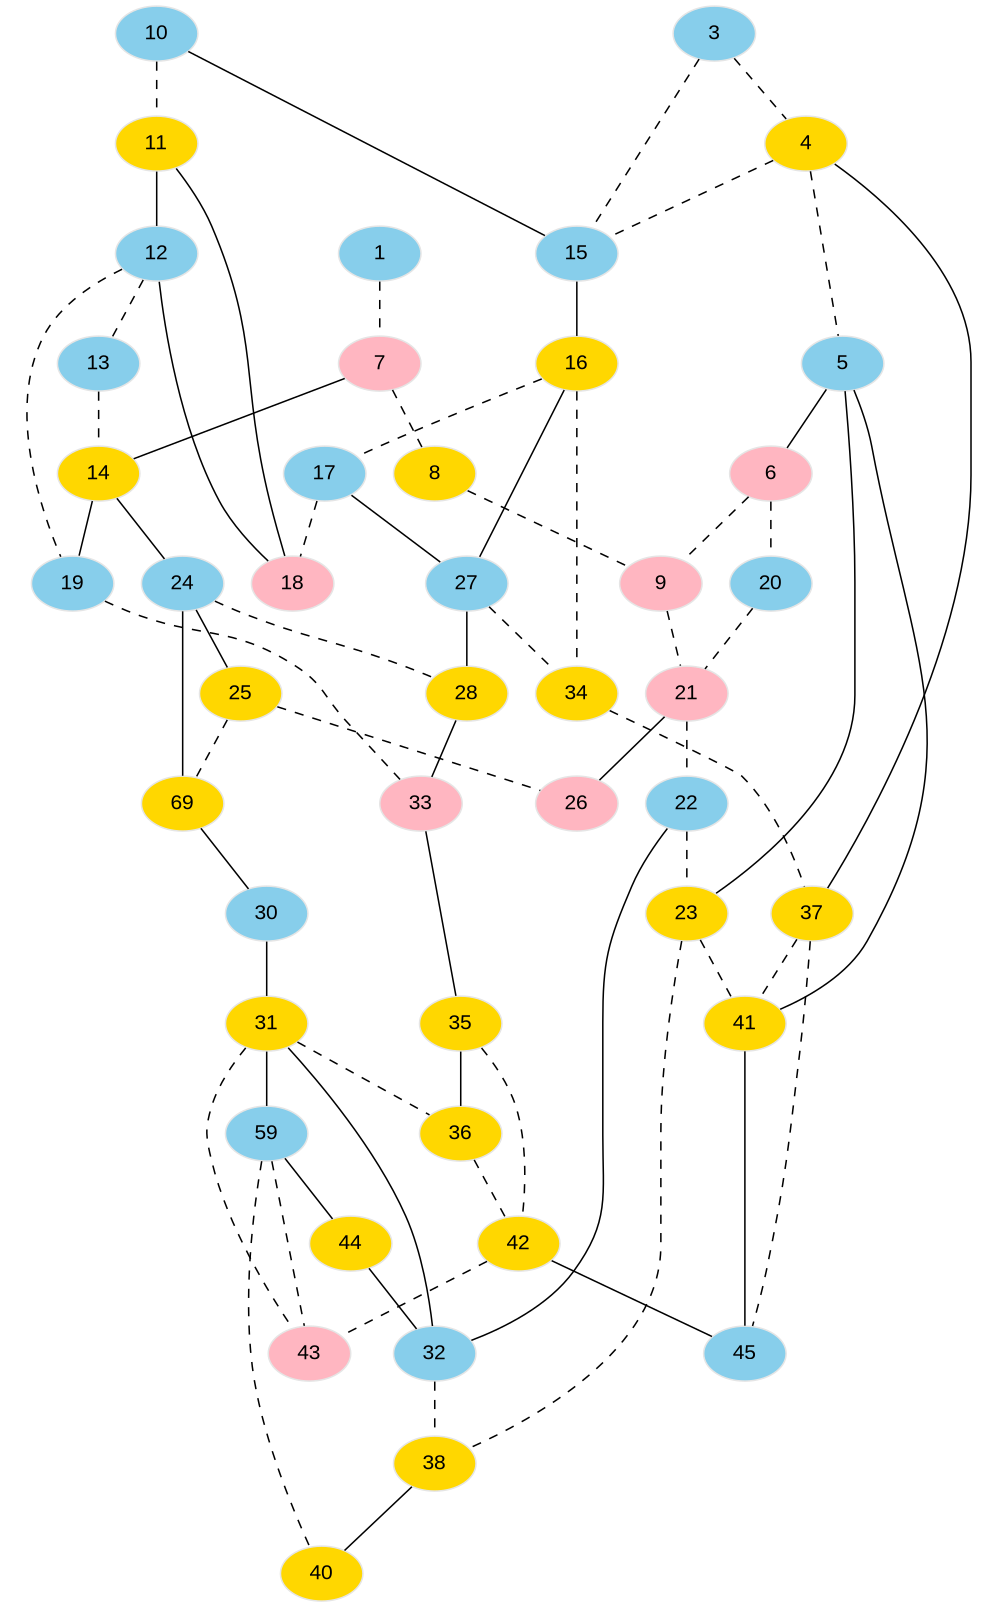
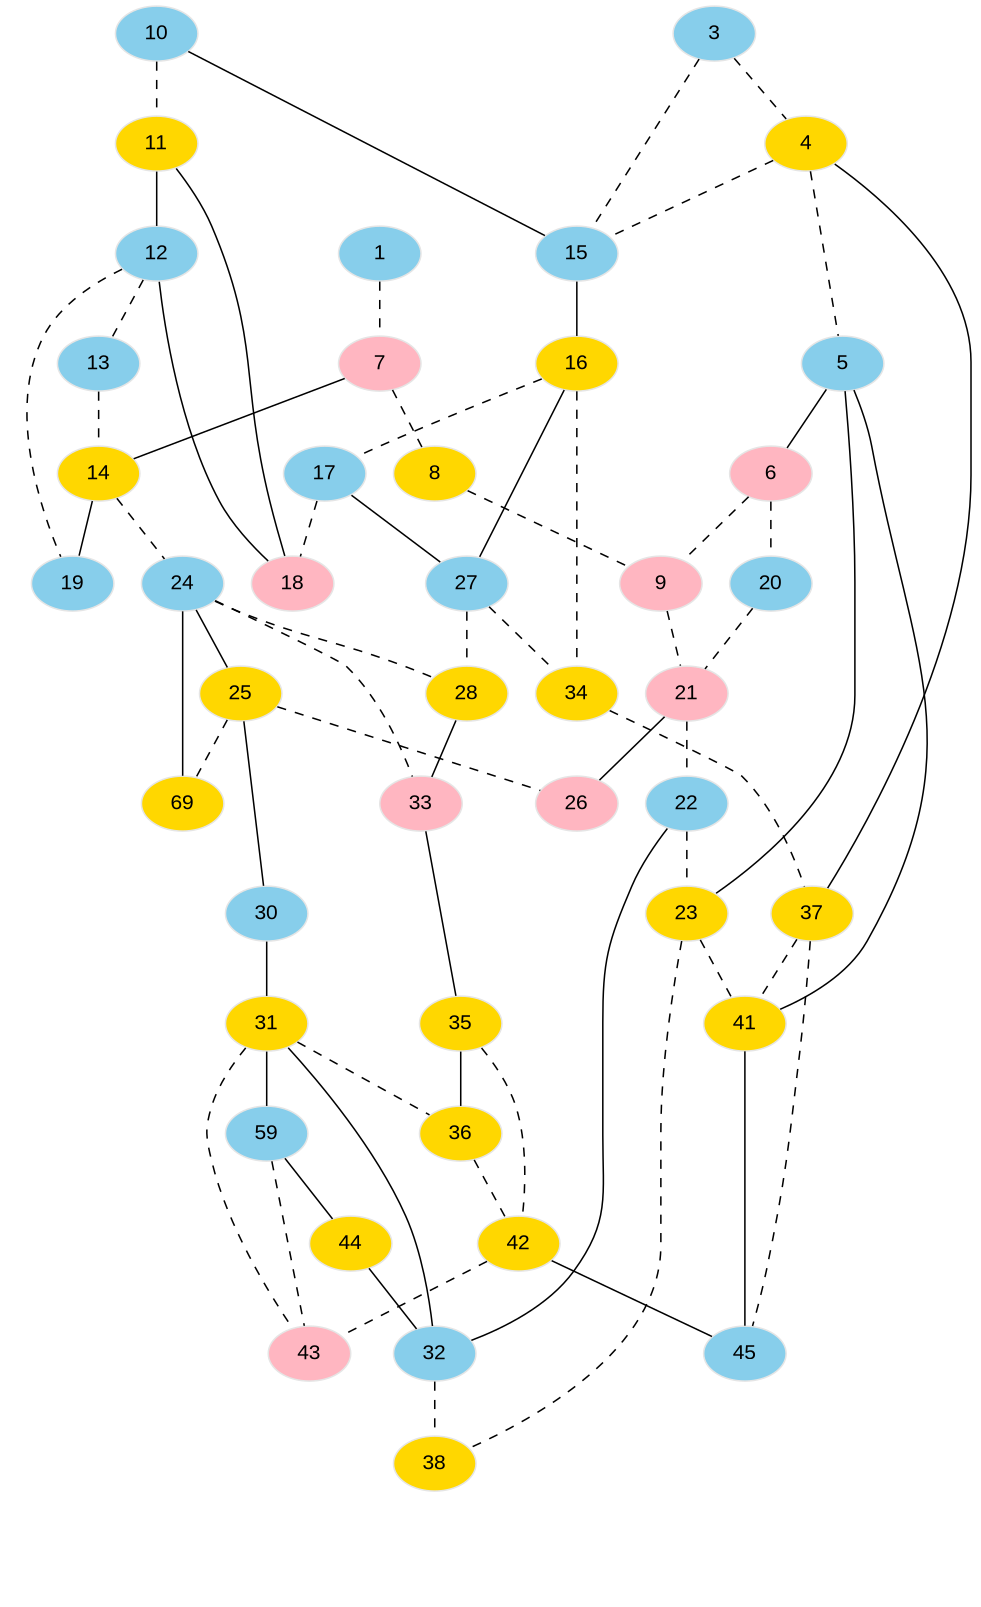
  graph {
    fontname="Liberation Sans"
    node [color=gray90 fillcolor=gold fontname="Liberation Sans" style=filled]
    edge [fontname="Liberation Sans" style=dashed weight=1.0]
    1 [fillcolor=skyblue]
    7 [fillcolor=lightpink]
    8
    14
    3 [fillcolor=skyblue]
    4
    15 [fillcolor=skyblue]
    10 [fillcolor=skyblue]
    11
    5 [fillcolor=skyblue]
    37
    16
    6 [fillcolor=lightpink]
    23
    41
    45 [fillcolor=skyblue]
    9 [fillcolor=lightpink]
    20 [fillcolor=skyblue]
    38
    21 [fillcolor=lightpink]
    19 [fillcolor=skyblue]
    24 [fillcolor=skyblue]
    22 [fillcolor=skyblue]
    26 [fillcolor=lightpink]
    12 [fillcolor=skyblue]
    18 [fillcolor=lightpink]
    13 [fillcolor=skyblue]
    25
    28
    n30 [label=69]
    33 [fillcolor=lightpink]
    17 [fillcolor=skyblue]
    27 [fillcolor=skyblue]
    34
    32 [fillcolor=skyblue]
-   40
    30 [fillcolor=skyblue]
    35
    31
    36
    n41 [fillcolor=skyblue label=59]
    43 [fillcolor=lightpink]
    42
    44
    1 -- 7
    7 -- 8
    7 -- 14 [style=solid]
    8 -- 9
    14 -- 19 [style=solid]
-   14 -- 24 [style=solid weight=2.0]
+   14 -- 24 [weight=2.0]
    3 -- 4
    3 -- 15
    4 -- 15
    4 -- 5
    4 -- 37 [style=solid]
    15 -- 16 [style=solid weight=2.0]
    10 -- 15 [style=solid]
    10 -- 11 [weight=2.0]
    11 -- 12 [style=solid weight=3.0]
    11 -- 18 [style=solid]
    5 -- 6 [style=solid]
    5 -- 23 [style=solid]
    5 -- 41 [style=solid]
    37 -- 41
    37 -- 45
    16 -- 17
    16 -- 27 [style=solid]
    16 -- 34 [weight=2.0]
    6 -- 9
    6 -- 20 [weight=2.0]
    23 -- 41
    23 -- 38 [weight=2.0]
    41 -- 45 [style=solid]
    9 -- 21
    20 -- 21
-   38 -- 40 [style=solid weight=2.0]
    21 -- 22 [weight=2.0]
    21 -- 26 [style=solid weight=2.0]
    24 -- 25 [style=solid]
    24 -- 28
    24 -- n30 [style=solid]
-   19 -- 33
+   24 -- 33
    22 -- 23 [weight=2.0]
    22 -- 32 [style=solid]
    12 -- 19
    12 -- 18 [style=solid]
    12 -- 13
    13 -- 14
    25 -- 26
    25 -- n30
    28 -- 33 [style=solid]
-   n30 -- 30 [style=solid]
+   25 -- 30 [style=solid]
    33 -- 35 [style=solid]
    17 -- 18
    17 -- 27 [style=solid]
-   27 -- 28 [style=solid weight=2.0]
+   27 -- 28 [weight=2.0]
    27 -- 34
    34 -- 37
    32 -- 38
    30 -- 31 [style=solid weight=2.0]
    35 -- 36 [style=solid]
    35 -- 42
    31 -- 32 [style=solid]
    31 -- 36
    31 -- n41 [style=solid]
    31 -- 43
    36 -- 42
-   n41 -- 40 [weight=2.0]
    n41 -- 43
    n41 -- 44 [style=solid weight=2.0]
    42 -- 45 [style=solid weight=2.0]
    42 -- 43 [weight=2.0]
    44 -- 32 [style=solid]
  }
